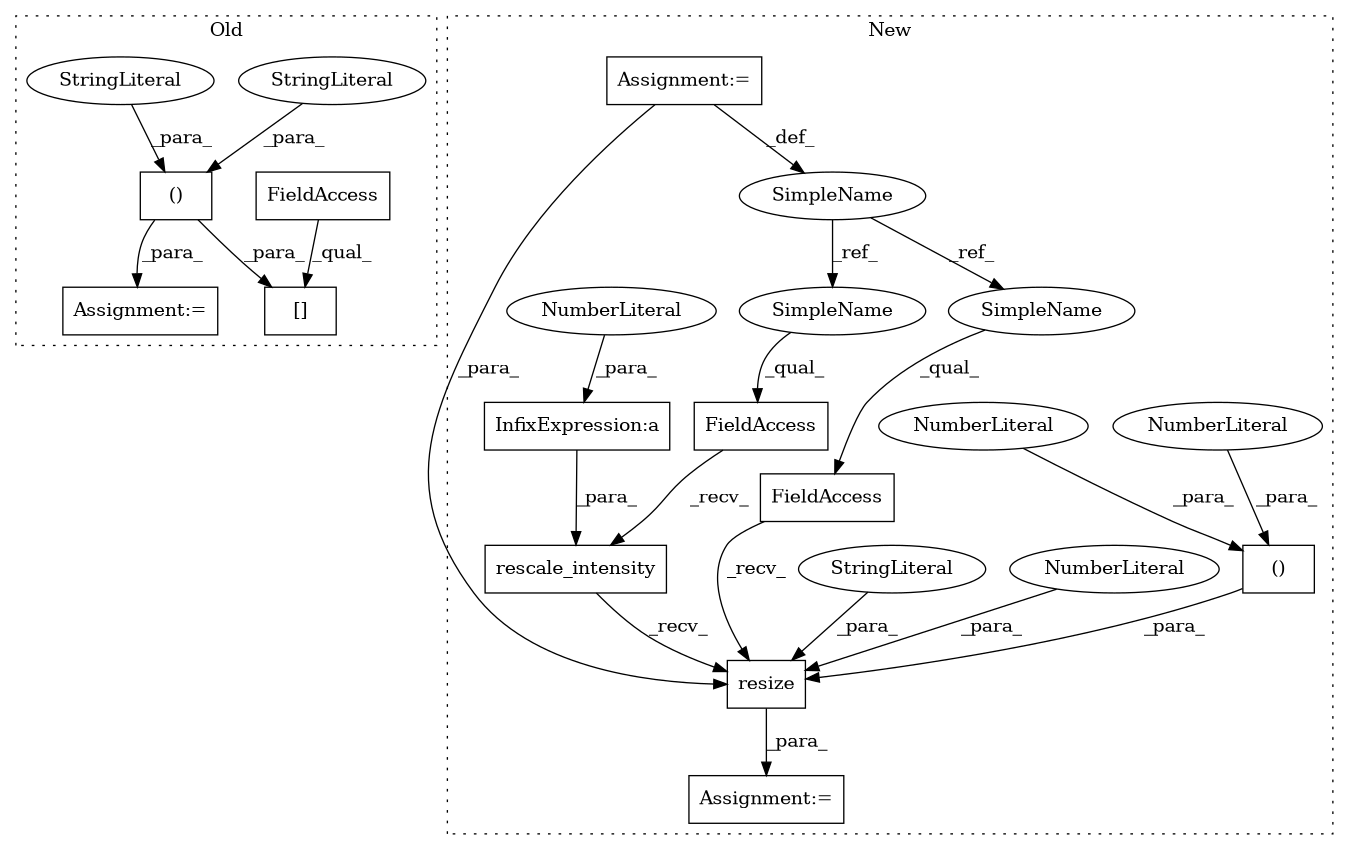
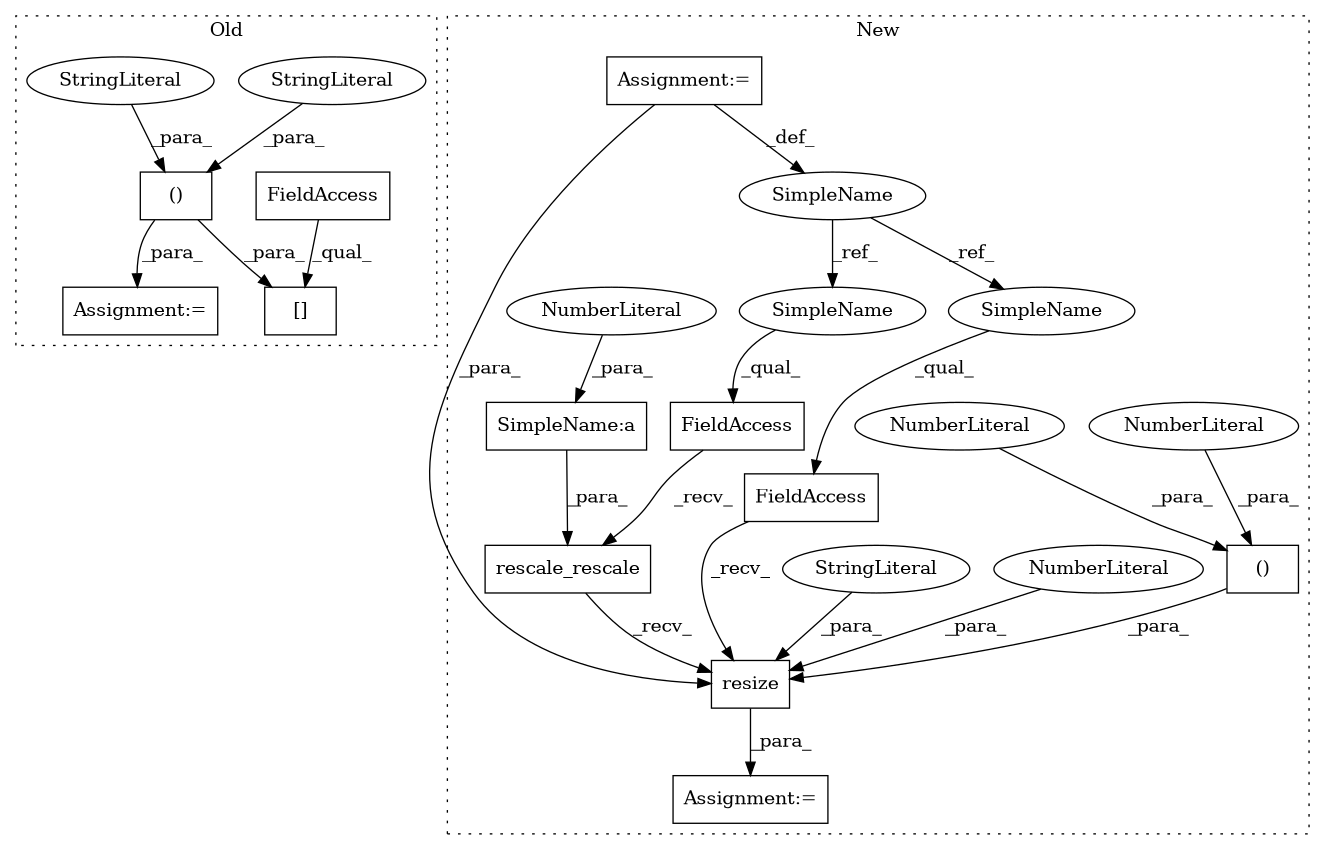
  digraph {
    node [a=34 l=7 s=17662 shape=box]
    n1 [a=2 l="17,2" label="[]" s="17645,17713"]
    n2 [a=106 l=51 label="()"]
    n3 [a=45 l=19 label=StringLiteral s=17694 shape=ellipse]
    n4 [a=22 l=11 label=FieldAccess s=17645]
    n5 [a=45 l=19 label=StringLiteral shape=ellipse]
    n6 [a=7 l=2 label="Assignment:=" s=17643]
-   n7 [a=32 l="18,1" label=rescale_intensity s="17279,17310"]
+   n7 [a=32 l="18,1" label=rescale_rescale s="17279,17310"]
    n8 [a=22 l=16 label=FieldAccess s=17262]
    n9 [a=32 l="7,1" label=resize s="17344,17394"]
    n10 [a=106 l=17 label="()" s=17362]
    n11 [l=2 label=NumberLiteral s=17362 shape=ellipse]
    n12 [l=2 label=NumberLiteral s=17377 shape=ellipse]
    n13 [l=1 label=NumberLiteral s=17381 shape=ellipse]
    n14 [a=22 l=17 label=FieldAccess s=17326]
    n15 [a=7 l=1 label="Assignment:=" s=17325]
    n16 [a=45 l=11 label=StringLiteral s=17383 shape=ellipse]
    n17 [a=42 label=SimpleName s=17131 shape=ellipse]
    n18 [a=7 label="Assignment:=" s=17131]
-   n19 [a=27 l=3 label="InfixExpression:a" s=17301]
+   n19 [a=27 l=3 label="SimpleName:a" s=17301]
    n20 [l=3 label=NumberLiteral s=17298 shape=ellipse]
    n21 [a=42 label=SimpleName s=17326 shape=ellipse]
    n22 [a=42 label=SimpleName s=17262 shape=ellipse]
    subgraph cluster_1 {
      label=Old
      style=dotted
      n1
      n2
      n3
      n4
      n5
      n6
    }
    subgraph cluster_2 {
      label=New
      style=dotted
      n7
      n8
      n9
      n10
      n11
      n12
      n13
      n14
      n15
      n16
      n17
      n18
      n19
      n20
      n21
      n22
    }
    n2 -> n1 [label=_para_]
    n2 -> n6 [label=_para_]
    n3 -> n2 [label=_para_]
    n4 -> n1 [label=_qual_]
    n5 -> n2 [label=_para_]
    n7 -> n9 [label=_recv_]
    n8 -> n7 [label=_recv_]
    n9 -> n15 [label=_para_]
    n10 -> n9 [label=_para_]
    n11 -> n10 [label=_para_]
    n12 -> n10 [label=_para_]
    n13 -> n9 [label=_para_]
    n14 -> n9 [label=_recv_]
    n16 -> n9 [label=_para_]
    n17 -> n21 [label=_ref_]
    n17 -> n22 [label=_ref_]
    n18 -> n9 [label=_para_]
    n18 -> n17 [label=_def_]
    n19 -> n7 [label=_para_]
    n20 -> n19 [label=_para_]
    n21 -> n14 [label=_qual_]
    n22 -> n8 [label=_qual_]
  }
